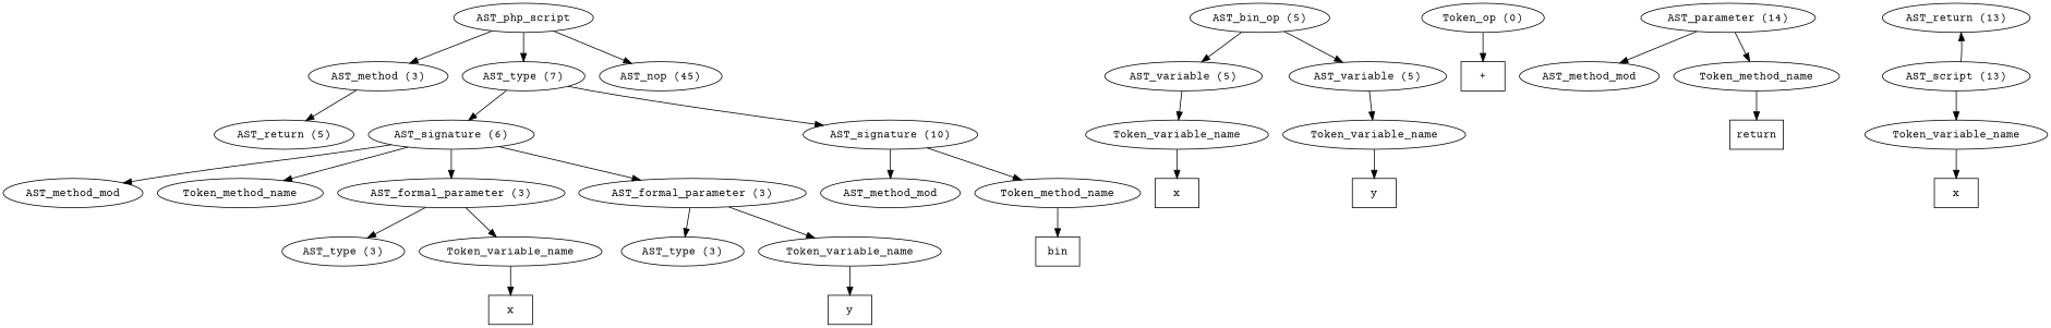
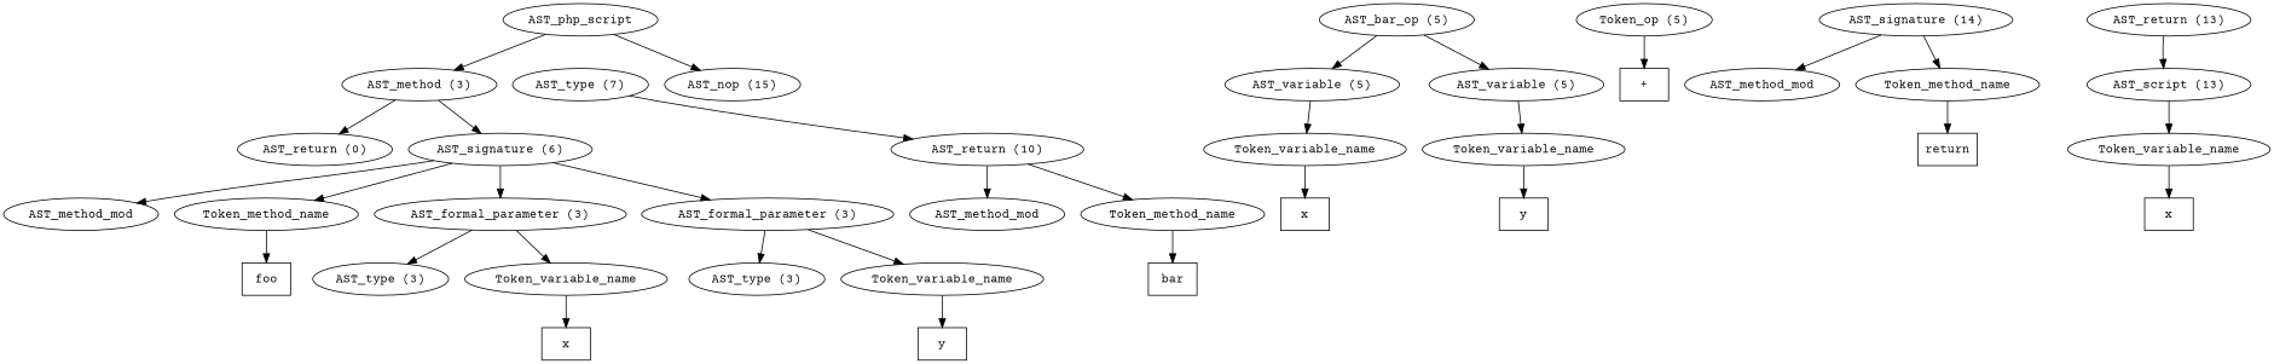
  digraph {
    fontname="Courier Prime"
    node [fontname="Courier Prime"]
    edge [fontname="Courier Prime"]
    n1 [label=AST_php_script]
    n2 [label="AST_method (3)"]
    n3 [label="AST_type (7)"]
-   n4 [label="AST_nop (45)"]
+   n4 [label="AST_nop (15)"]
    n5 [label="AST_signature (6)"]
-   n6 [label="AST_return (5)"]
-   n7 [label="AST_signature (10)"]
+   n6 [label="AST_return (0)"]
+   n7 [label="AST_return (10)"]
    n8 [label=AST_method_mod]
    n9 [label=Token_method_name]
    n10 [label="AST_formal_parameter (3)"]
    n11 [label="AST_formal_parameter (3)"]
+   n12 [label=foo shape=box]
    n13 [label="AST_type (3)"]
    n14 [label=Token_variable_name]
    n15 [label="AST_type (3)"]
    n16 [label=Token_variable_name]
    n17 [label=x shape=box]
    n18 [label=y shape=box]
-   n19 [label="AST_bin_op (5)"]
+   n19 [label="AST_bar_op (5)"]
    n20 [label="AST_variable (5)"]
    n21 [label="AST_variable (5)"]
    n22 [label=Token_variable_name]
-   n23 [label="Token_op (0)"]
+   n23 [label="Token_op (5)"]
    n24 [label="+" shape=box]
    n25 [label=Token_variable_name]
    n26 [label=x shape=box]
    n27 [label=y shape=box]
    n28 [label=AST_method_mod]
    n29 [label=Token_method_name]
-   n30 [label=bin shape=box]
-   n31 [label="AST_parameter (14)"]
+   n30 [label=bar shape=box]
+   n31 [label="AST_signature (14)"]
    n32 [label=AST_method_mod]
    n33 [label=Token_method_name]
    n34 [label="AST_return (13)"]
    n35 [label="AST_script (13)"]
    n36 [label=return shape=box]
    n37 [label=Token_variable_name]
    n38 [label=x shape=box]
    n1 -> n2
-   n1 -> n3
    n1 -> n4
-   n3 -> n5
+   n2 -> n5
    n2 -> n6
    n3 -> n7
    n5 -> n8
    n5 -> n9
    n5 -> n10
    n5 -> n11
    n7 -> n28
    n7 -> n29
+   n9 -> n12
    n10 -> n13
    n10 -> n14
    n11 -> n15
    n11 -> n16
    n14 -> n17
    n16 -> n18
    n19 -> n20
    n19 -> n21
    n20 -> n22
    n21 -> n25
    n22 -> n26
    n23 -> n24
    n25 -> n27
    n29 -> n30
    n31 -> n32
    n31 -> n33
    n33 -> n36
-   n35 -> n34
+   n34 -> n35
    n35 -> n37
    n37 -> n38
  }
